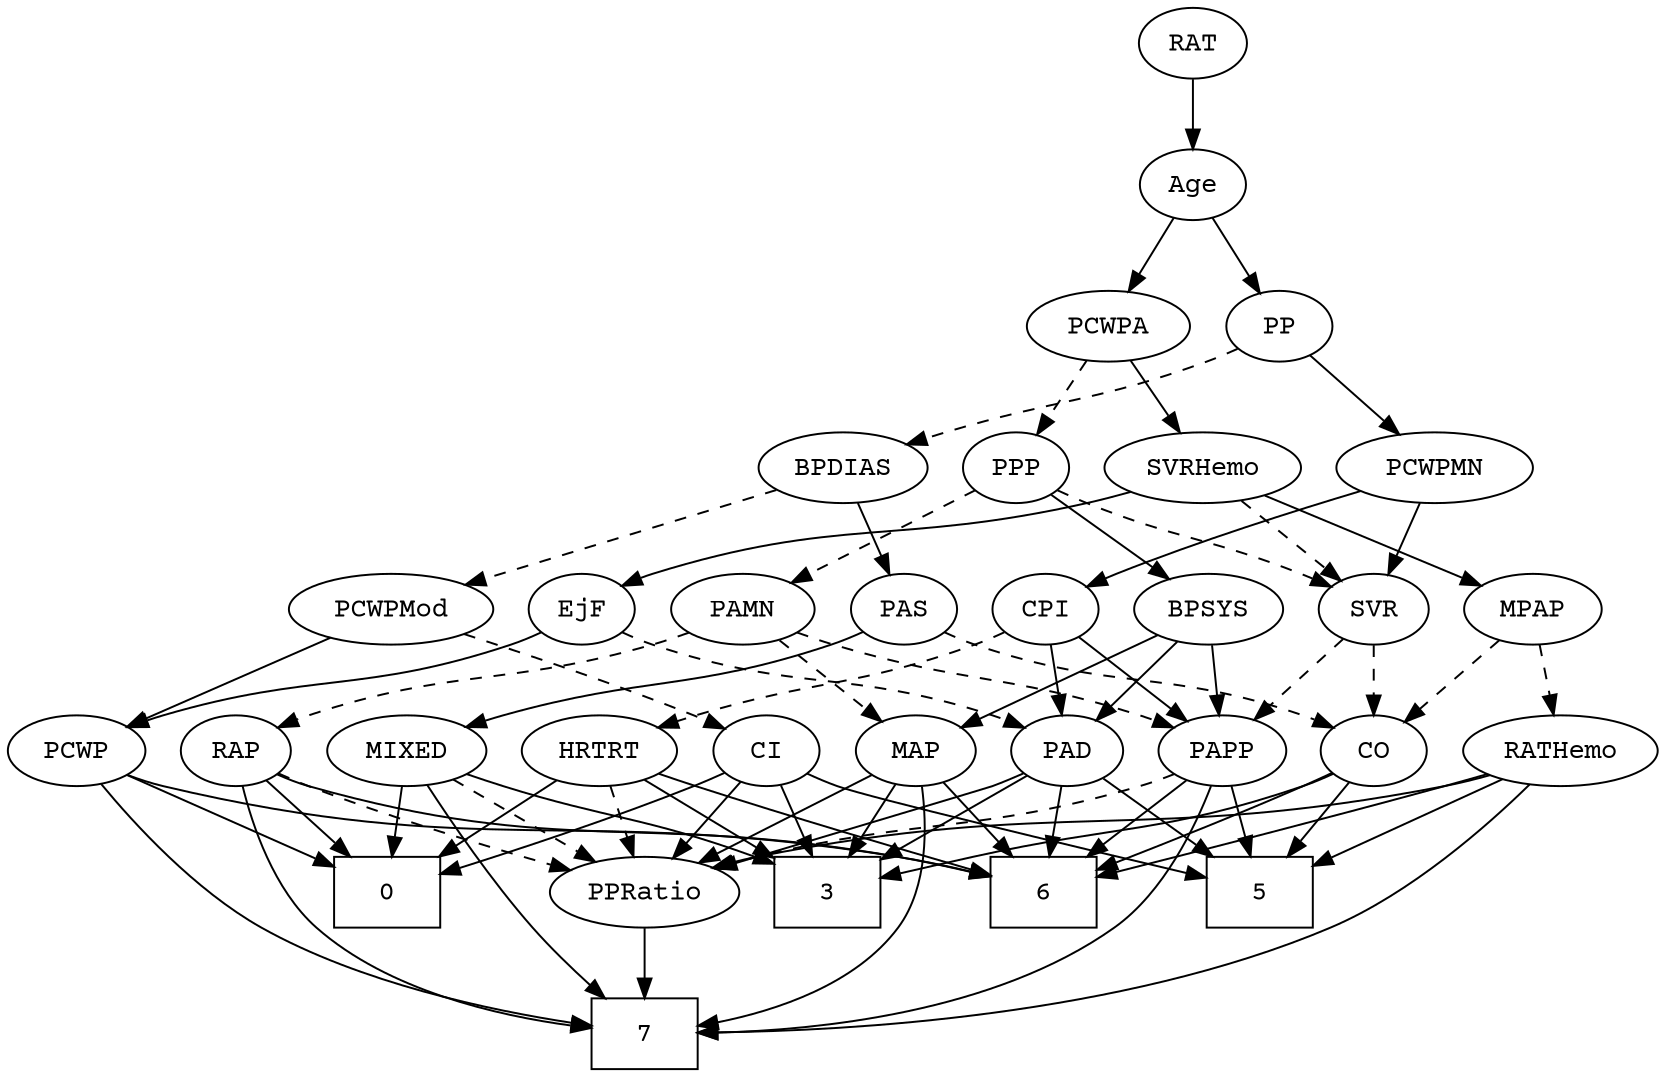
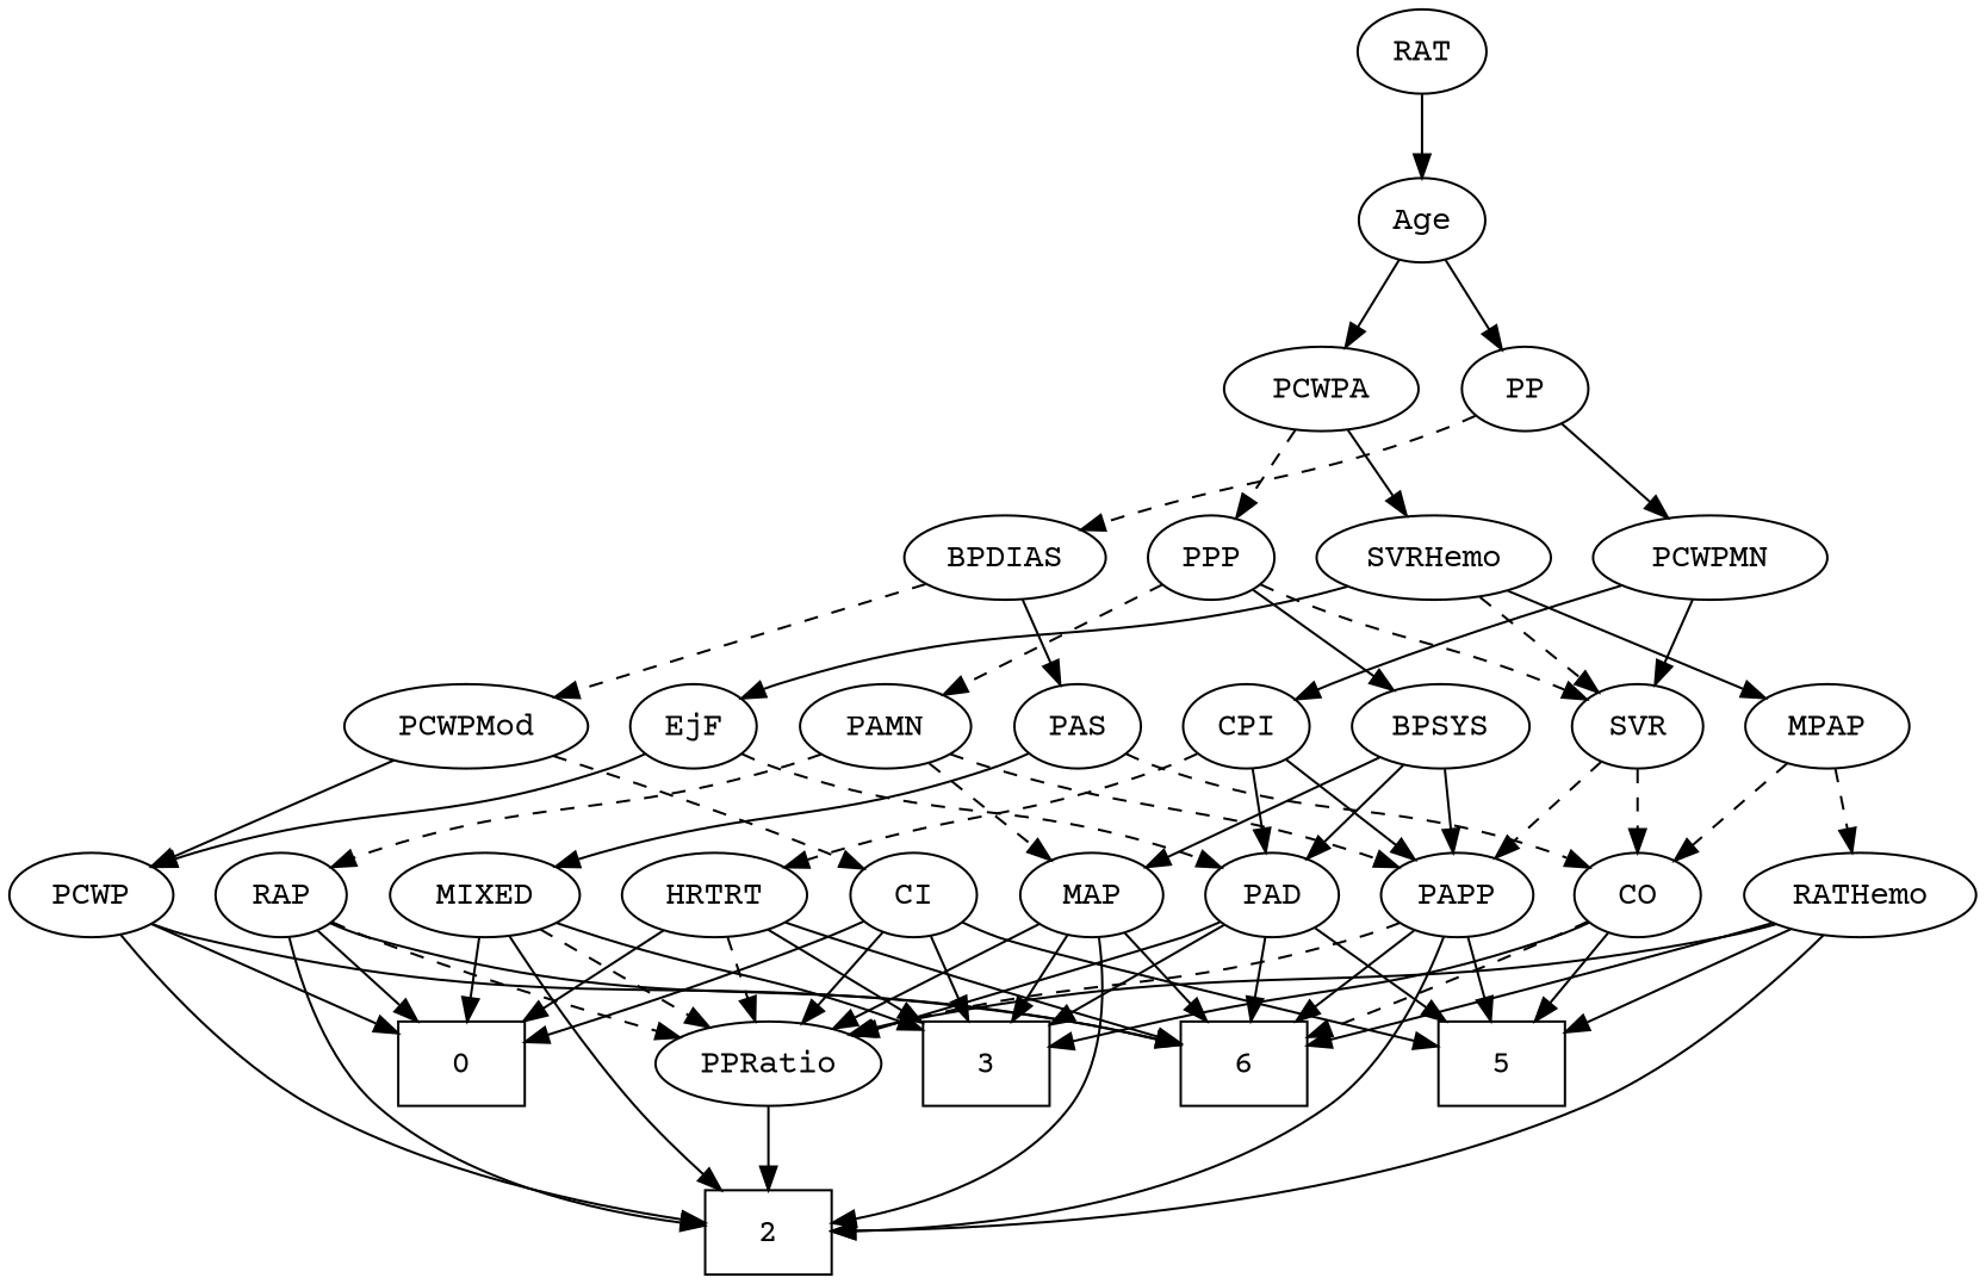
  strict digraph {
    fontname="Courier Prime"
    node [fontname="Courier Prime"]
    edge [fontname="Courier Prime" style=solid]
    n1 [height=0.5 label=0 shape=box width=0.75]
-   2 [height=0.5 shape=box width=0.75 label=7]
+   2 [height=0.5 shape=box width=0.75]
    3 [height=0.5 shape=box width=0.75]
    n4 [height=0.5 label=6 shape=box width=0.75]
    5 [height=0.5 shape=box width=0.75]
    Age [height=0.5 width=0.75]
    PCWPA [height=0.5 width=1.1555]
    PP [height=0.5 width=0.75]
    SVRHemo [height=0.5 width=1.3902]
    PPP [height=0.5 width=0.75]
    PCWPMN [height=0.5 width=1.3902]
    BPDIAS [height=0.5 width=1.1735]
    EjF [height=0.5 width=0.75]
    MPAP [height=0.5 width=0.97491]
    SVR [height=0.5 width=0.77632]
    BPSYS [height=0.5 width=1.0471]
    PAMN [height=0.5 width=1.011]
    CPI [height=0.5 width=0.75]
    PAS [height=0.5 width=0.75]
    PCWPMod [height=0.5 width=1.4443]
    PAD [height=0.5 width=0.79437]
    PCWP [height=0.5 width=0.97491]
    PPRatio [height=0.5 width=1.1013]
    RAP [height=0.5 width=0.77632]
    MIXED [height=0.5 width=1.1193]
    CO [height=0.5 width=0.75]
    RATHemo [height=0.5 width=1.3721]
    MAP [height=0.5 width=0.84854]
    PAPP [height=0.5 width=0.88464]
    HRTRT [height=0.5 width=1.1013]
    RAT [height=0.5 width=0.75827]
    CI [height=0.5 width=0.75]
    Age -> PCWPA
    Age -> PP
    PCWPA -> SVRHemo
    PCWPA -> PPP [style=dashed]
    PP -> PCWPMN
    PP -> BPDIAS [style=dashed]
    SVRHemo -> EjF
    SVRHemo -> MPAP
    SVRHemo -> SVR [style=dashed]
    PPP -> SVR [style=dashed]
    PPP -> BPSYS
    PPP -> PAMN [style=dashed]
    PCWPMN -> SVR
    PCWPMN -> CPI
    BPDIAS -> PAS
    BPDIAS -> PCWPMod [style=dashed]
    EjF -> PAD [style=dashed]
    EjF -> PCWP
    MPAP -> CO [style=dashed]
    MPAP -> RATHemo [style=dashed]
    SVR -> CO [style=dashed]
    SVR -> PAPP [style=dashed]
    BPSYS -> PAD
    BPSYS -> MAP
    BPSYS -> PAPP
    PAMN -> RAP [style=dashed]
    PAMN -> MAP [style=dashed]
    PAMN -> PAPP [style=dashed]
    CPI -> PAD
    CPI -> PAPP
    CPI -> HRTRT [style=dashed]
    PAS -> MIXED
    PAS -> CO [style=dashed]
    PCWPMod -> PCWP
    PCWPMod -> CI [style=dashed]
    PAD -> 3
    PAD -> n4
    PAD -> 5
    PAD -> PPRatio
    PCWP -> n1
    PCWP -> 2
    PCWP -> n4
    PPRatio -> 2
    RAP -> n1
    RAP -> 2
    RAP -> n4
    RAP -> PPRatio [style=dashed]
    MIXED -> n1
    MIXED -> 2
    MIXED -> 3
    MIXED -> PPRatio [style=dashed]
    CO -> 3
-   CO -> n4
+   CO -> n4 [style=dashed]
    CO -> 5
    RATHemo -> 2
    RATHemo -> n4
    RATHemo -> 5
    RATHemo -> PPRatio
    MAP -> 2
    MAP -> 3
    MAP -> n4
    MAP -> PPRatio
    PAPP -> 2
    PAPP -> n4
    PAPP -> 5
    PAPP -> PPRatio [style=dashed]
    HRTRT -> n1
    HRTRT -> 3
    HRTRT -> n4
    HRTRT -> PPRatio [style=dashed]
    RAT -> Age
    CI -> n1
    CI -> 3
    CI -> 5
    CI -> PPRatio
  }
